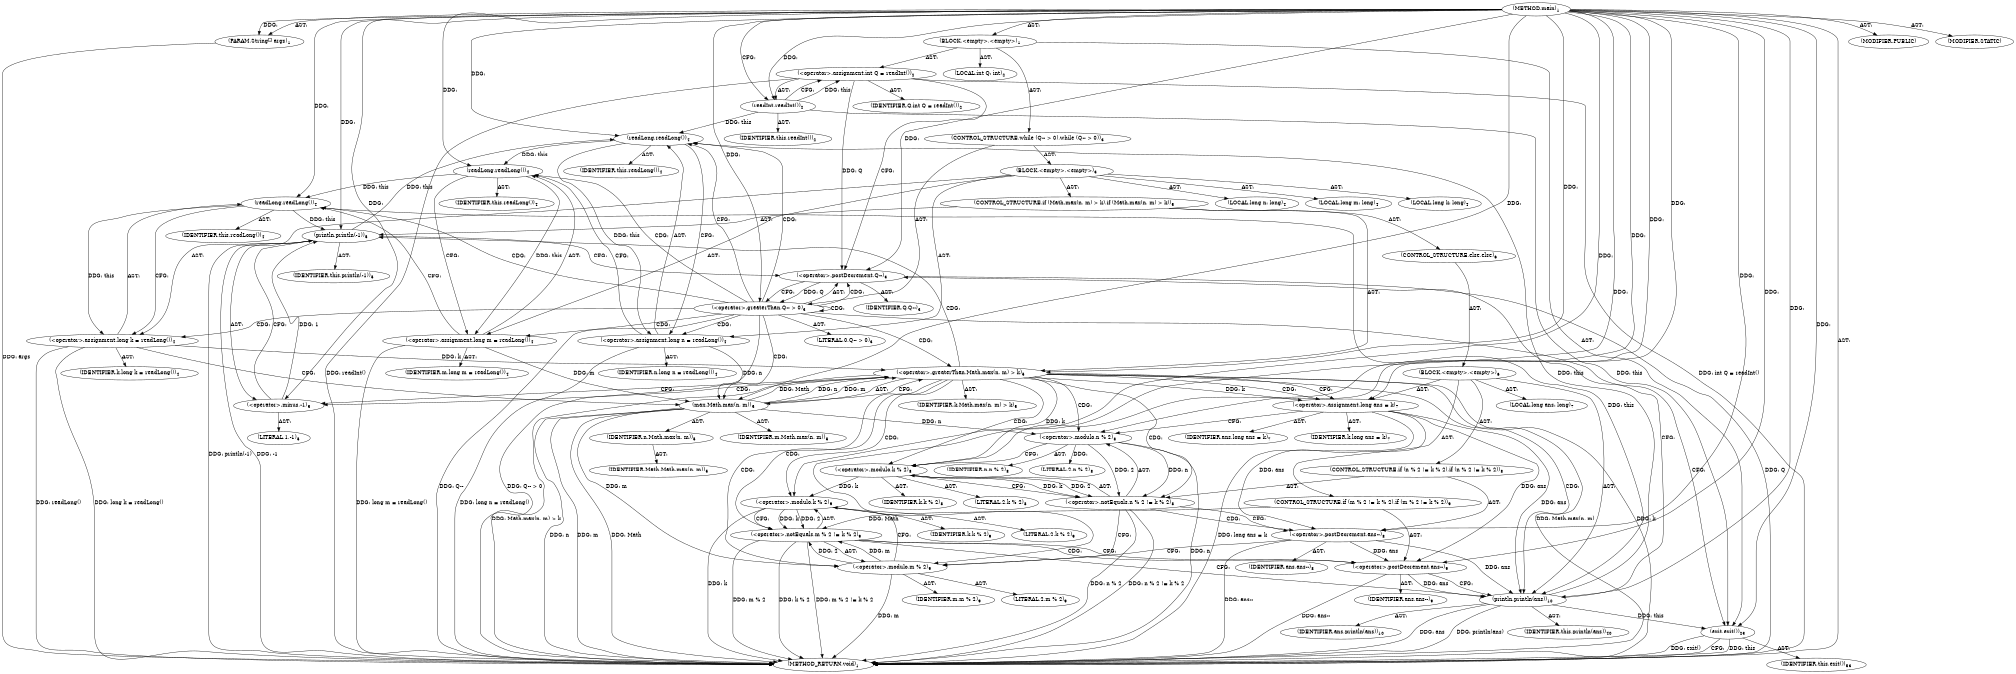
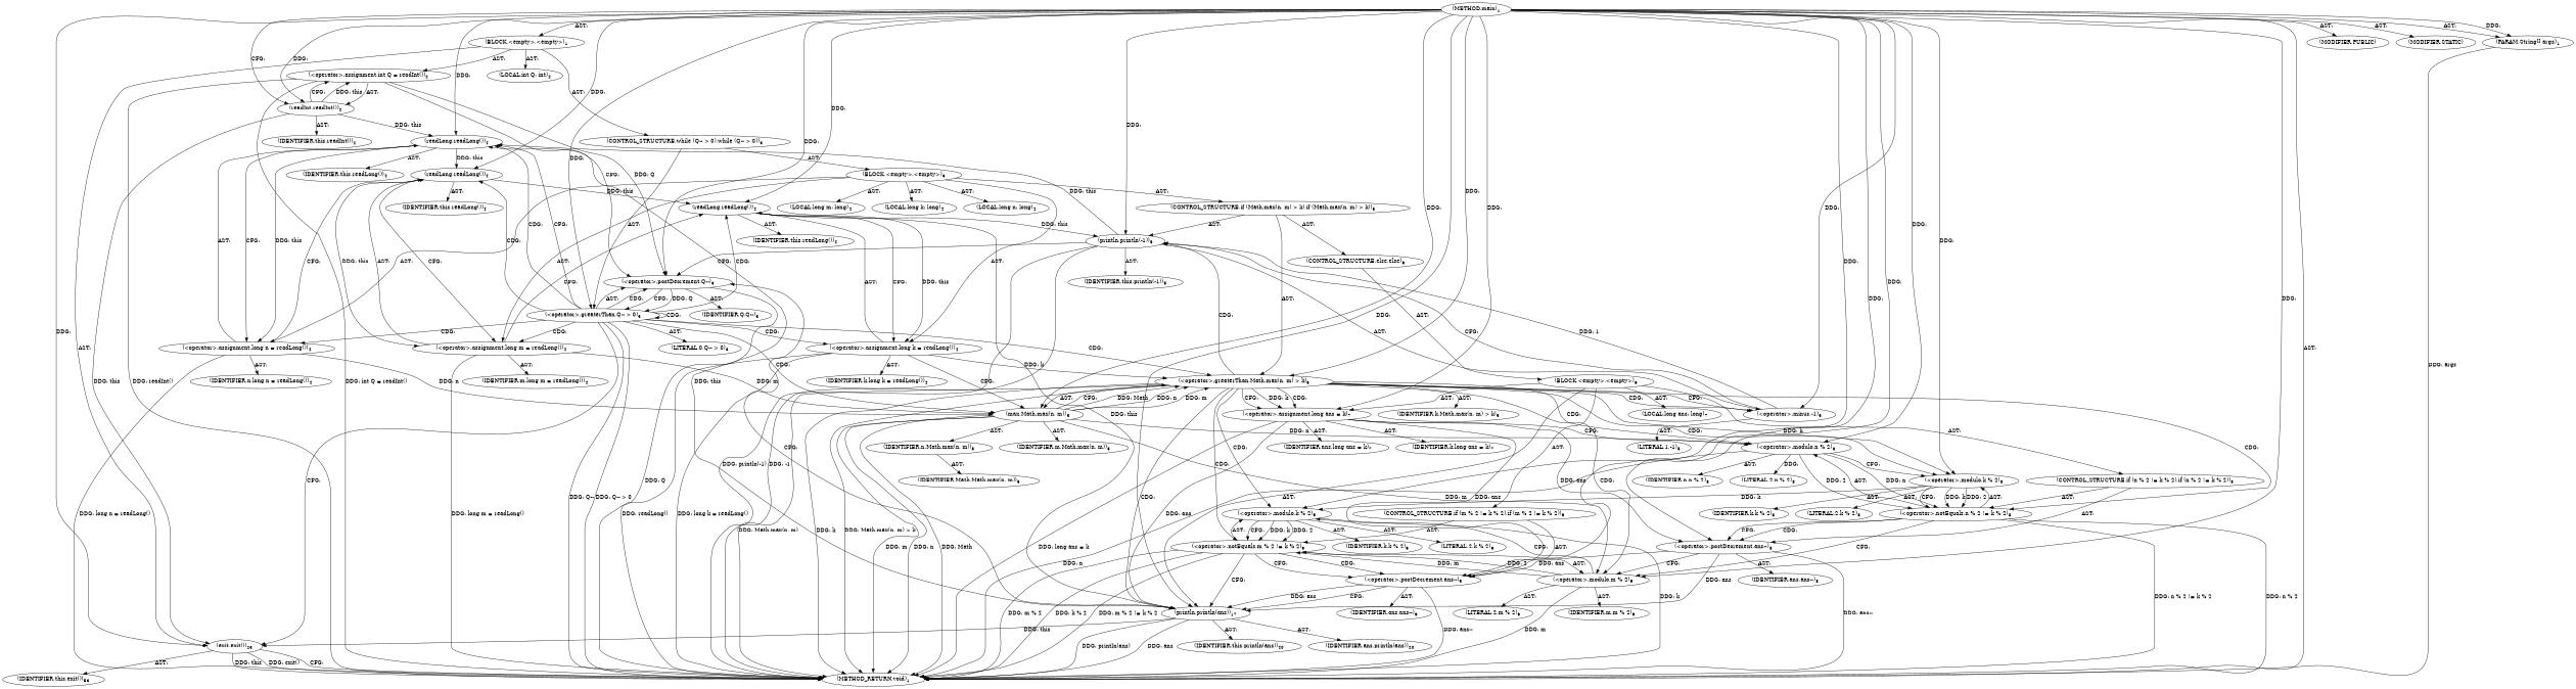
  digraph {
    n1 [label=<(METHOD,main)<SUB>1</SUB>>]
    n2 [label=<(PARAM,String[] args)<SUB>1</SUB>>]
    n3 [label=<(BLOCK,&lt;empty&gt;,&lt;empty&gt;)<SUB>1</SUB>>]
    n4 [label=<(readInt,readInt())<SUB>2</SUB>>]
    n5 [label=<(&lt;operator&gt;.greaterThan,Q-- &gt; 0)<SUB>3</SUB>>]
    n6 [label=<(&lt;operator&gt;.postDecrement,Q--)<SUB>3</SUB>>]
    n7 [label=<(readLong,readLong())<SUB>4</SUB>>]
    n8 [label=<(readLong,readLong())<SUB>4</SUB>>]
    n9 [label=<(readLong,readLong())<SUB>4</SUB>>]
    n10 [label=<(&lt;operator&gt;.greaterThan,Math.max(n, m) &gt; k)<SUB>5</SUB>>]
    n11 [label=<(max,Math.max(n, m))<SUB>5</SUB>>]
    n12 [label=<(println,println(-1))<SUB>5</SUB>>]
    n13 [label=<(&lt;operator&gt;.minus,-1)<SUB>5</SUB>>]
    n14 [label=<(&lt;operator&gt;.assignment,long ans = k)<SUB>7</SUB>>]
    n15 [label=<(&lt;operator&gt;.modulo,n % 2)<SUB>8</SUB>>]
    n16 [label=<(&lt;operator&gt;.modulo,k % 2)<SUB>8</SUB>>]
    n17 [label=<(&lt;operator&gt;.postDecrement,ans--)<SUB>8</SUB>>]
    n18 [label=<(&lt;operator&gt;.modulo,m % 2)<SUB>9</SUB>>]
    n19 [label=<(&lt;operator&gt;.modulo,k % 2)<SUB>9</SUB>>]
    n20 [label=<(&lt;operator&gt;.postDecrement,ans--)<SUB>9</SUB>>]
-   n21 [label=<(println,println(ans))<SUB>10</SUB>>]
+   n21 [label=<(println,println(ans))<SUB>17</SUB>>]
    n22 [label=<(exit,exit())<SUB>23</SUB>>]
    n23 [label=<(MODIFIER,PUBLIC)>]
    n24 [label=<(MODIFIER,STATIC)>]
    n25 [label=<(METHOD_RETURN,void)<SUB>1</SUB>>]
    n26 [label=<(LOCAL,int Q: int)<SUB>2</SUB>>]
    n27 [label=<(&lt;operator&gt;.assignment,int Q = readInt())<SUB>2</SUB>>]
    n28 [label=<(CONTROL_STRUCTURE,while (Q-- &gt; 0),while (Q-- &gt; 0))<SUB>3</SUB>>]
    n29 [label=<(IDENTIFIER,this,readInt())<SUB>2</SUB>>]
    n30 [label=<(LITERAL,0,Q-- &gt; 0)<SUB>3</SUB>>]
    n31 [label=<(&lt;operator&gt;.assignment,long n = readLong())<SUB>4</SUB>>]
    n32 [label=<(&lt;operator&gt;.assignment,long m = readLong())<SUB>4</SUB>>]
    n33 [label=<(&lt;operator&gt;.assignment,long k = readLong())<SUB>4</SUB>>]
    n34 [label=<(IDENTIFIER,Q,Q--)<SUB>3</SUB>>]
    n35 [label=<(IDENTIFIER,this,readLong())<SUB>4</SUB>>]
    n36 [label=<(IDENTIFIER,this,readLong())<SUB>4</SUB>>]
    n37 [label=<(IDENTIFIER,this,readLong())<SUB>4</SUB>>]
    n38 [label=<(IDENTIFIER,k,Math.max(n, m) &gt; k)<SUB>5</SUB>>]
    n39 [label=<(&lt;operator&gt;.notEquals,n % 2 != k % 2)<SUB>8</SUB>>]
    n40 [label=<(&lt;operator&gt;.notEquals,m % 2 != k % 2)<SUB>9</SUB>>]
    n41 [label=<(IDENTIFIER,n,Math.max(n, m))<SUB>5</SUB>>]
    n42 [label=<(IDENTIFIER,m,Math.max(n, m))<SUB>5</SUB>>]
    n43 [label=<(IDENTIFIER,this,println(-1))<SUB>5</SUB>>]
    n44 [label=<(LITERAL,1,-1)<SUB>5</SUB>>]
    n45 [label=<(IDENTIFIER,ans,long ans = k)<SUB>7</SUB>>]
    n46 [label=<(IDENTIFIER,k,long ans = k)<SUB>7</SUB>>]
    n47 [label=<(IDENTIFIER,n,n % 2)<SUB>8</SUB>>]
    n48 [label=<(LITERAL,2,n % 2)<SUB>8</SUB>>]
    n49 [label=<(IDENTIFIER,k,k % 2)<SUB>8</SUB>>]
    n50 [label=<(LITERAL,2,k % 2)<SUB>8</SUB>>]
    n51 [label=<(IDENTIFIER,ans,ans--)<SUB>8</SUB>>]
    n52 [label=<(IDENTIFIER,m,m % 2)<SUB>9</SUB>>]
    n53 [label=<(LITERAL,2,m % 2)<SUB>9</SUB>>]
    n54 [label=<(IDENTIFIER,k,k % 2)<SUB>9</SUB>>]
    n55 [label=<(LITERAL,2,k % 2)<SUB>9</SUB>>]
    n56 [label=<(IDENTIFIER,ans,ans--)<SUB>9</SUB>>]
    n57 [label=<(IDENTIFIER,this,println(ans))<SUB>40</SUB>>]
-   n58 [label=<(IDENTIFIER,ans,println(ans))<SUB>10</SUB>>]
+   n58 [label=<(IDENTIFIER,ans,println(ans))<SUB>20</SUB>>]
    n59 [label=<(IDENTIFIER,this,exit())<SUB>53</SUB>>]
-   n60 [label=<(IDENTIFIER,Q,int Q = readInt())<SUB>2</SUB>>]
    n61 [label=<(BLOCK,&lt;empty&gt;,&lt;empty&gt;)<SUB>3</SUB>>]
    n62 [label=<(LOCAL,long n: long)<SUB>4</SUB>>]
    n63 [label=<(LOCAL,long m: long)<SUB>4</SUB>>]
    n64 [label=<(LOCAL,long k: long)<SUB>4</SUB>>]
    n65 [label=<(CONTROL_STRUCTURE,if (Math.max(n, m) &gt; k),if (Math.max(n, m) &gt; k))<SUB>5</SUB>>]
    n66 [label=<(IDENTIFIER,n,long n = readLong())<SUB>4</SUB>>]
    n67 [label=<(IDENTIFIER,m,long m = readLong())<SUB>4</SUB>>]
    n68 [label=<(IDENTIFIER,k,long k = readLong())<SUB>4</SUB>>]
    n69 [label=<(CONTROL_STRUCTURE,else,else)<SUB>6</SUB>>]
    n70 [label=<(BLOCK,&lt;empty&gt;,&lt;empty&gt;)<SUB>6</SUB>>]
    n71 [label=<(IDENTIFIER,Math,Math.max(n, m))<SUB>5</SUB>>]
    n72 [label=<(LOCAL,long ans: long)<SUB>7</SUB>>]
    n73 [label=<(CONTROL_STRUCTURE,if (n % 2 != k % 2),if (n % 2 != k % 2))<SUB>8</SUB>>]
    n74 [label=<(CONTROL_STRUCTURE,if (m % 2 != k % 2),if (m % 2 != k % 2))<SUB>9</SUB>>]
    n1 -> n2 [label="AST: "]
    n1 -> n2 [label="DDG: "]
    n1 -> n3 [label="AST: "]
    n1 -> n4 [label="CFG: "]
    n1 -> n4 [label="DDG: "]
    n1 -> n5 [label="DDG: "]
    n1 -> n6 [label="DDG: "]
    n1 -> n7 [label="DDG: "]
    n1 -> n8 [label="DDG: "]
    n1 -> n9 [label="DDG: "]
    n1 -> n10 [label="DDG: "]
    n1 -> n11 [label="DDG: "]
    n1 -> n12 [label="DDG: "]
    n1 -> n13 [label="DDG: "]
    n1 -> n14 [label="DDG: "]
    n1 -> n15 [label="DDG: "]
    n1 -> n16 [label="DDG: "]
    n1 -> n17 [label="DDG: "]
    n1 -> n18 [label="DDG: "]
    n1 -> n19 [label="DDG: "]
    n1 -> n20 [label="DDG: "]
    n1 -> n21 [label="DDG: "]
    n1 -> n22 [label="DDG: "]
    n1 -> n23 [label="AST: "]
    n1 -> n24 [label="AST: "]
    n1 -> n25 [label="AST: "]
    n2 -> n25 [label="DDG: args"]
    n3 -> n22 [label="AST: "]
    n3 -> n26 [label="AST: "]
    n3 -> n27 [label="AST: "]
    n3 -> n28 [label="AST: "]
    n4 -> n7 [label="DDG: this"]
    n4 -> n22 [label="DDG: this"]
    n4 -> n27 [label="CFG: "]
    n4 -> n27 [label="DDG: this"]
    n4 -> n29 [label="AST: "]
    n5 -> n5 [label="CDG: "]
    n5 -> n6 [label="AST: "]
    n5 -> n6 [label="CDG: "]
    n5 -> n7 [label="CFG: "]
    n5 -> n7 [label="CDG: "]
    n5 -> n8 [label="CDG: "]
    n5 -> n9 [label="CDG: "]
    n5 -> n10 [label="CDG: "]
    n5 -> n11 [label="CDG: "]
    n5 -> n22 [label="CFG: "]
    n5 -> n25 [label="DDG: Q--"]
    n5 -> n25 [label="DDG: Q-- &gt; 0"]
    n5 -> n30 [label="AST: "]
    n5 -> n31 [label="CDG: "]
    n5 -> n32 [label="CDG: "]
    n5 -> n33 [label="CDG: "]
    n6 -> n5 [label="CFG: "]
    n6 -> n5 [label="DDG: Q"]
    n6 -> n25 [label="DDG: Q"]
    n6 -> n34 [label="AST: "]
    n7 -> n8 [label="DDG: this"]
    n7 -> n31 [label="CFG: "]
    n7 -> n31 [label="DDG: this"]
    n7 -> n35 [label="AST: "]
    n8 -> n9 [label="DDG: this"]
    n8 -> n32 [label="CFG: "]
    n8 -> n32 [label="DDG: this"]
    n8 -> n36 [label="AST: "]
    n9 -> n12 [label="DDG: this"]
    n9 -> n21 [label="DDG: this"]
    n9 -> n33 [label="CFG: "]
    n9 -> n33 [label="DDG: this"]
    n9 -> n37 [label="AST: "]
    n10 -> n11 [label="AST: "]
    n10 -> n12 [label="CDG: "]
    n10 -> n13 [label="CFG: "]
    n10 -> n13 [label="CDG: "]
    n10 -> n14 [label="CFG: "]
    n10 -> n14 [label="DDG: k"]
    n10 -> n14 [label="CDG: "]
    n10 -> n15 [label="CDG: "]
    n10 -> n16 [label="DDG: k"]
    n10 -> n16 [label="CDG: "]
    n10 -> n18 [label="CDG: "]
    n10 -> n19 [label="CDG: "]
    n10 -> n21 [label="CDG: "]
    n10 -> n25 [label="DDG: Math.max(n, m)"]
    n10 -> n25 [label="DDG: k"]
    n10 -> n25 [label="DDG: Math.max(n, m) &gt; k"]
    n10 -> n38 [label="AST: "]
    n10 -> n39 [label="CDG: "]
    n10 -> n40 [label="CDG: "]
    n11 -> n10 [label="CFG: "]
    n11 -> n10 [label="DDG: Math"]
    n11 -> n10 [label="DDG: n"]
    n11 -> n10 [label="DDG: m"]
    n11 -> n15 [label="DDG: n"]
    n11 -> n18 [label="DDG: m"]
    n11 -> n25 [label="DDG: n"]
    n11 -> n25 [label="DDG: m"]
    n11 -> n25 [label="DDG: Math"]
    n11 -> n41 [label="AST: "]
    n11 -> n42 [label="AST: "]
    n12 -> n6 [label="CFG: "]
    n12 -> n7 [label="DDG: this"]
    n12 -> n13 [label="AST: "]
    n12 -> n25 [label="DDG: -1"]
    n12 -> n25 [label="DDG: println(-1)"]
    n12 -> n43 [label="AST: "]
    n13 -> n12 [label="CFG: "]
    n13 -> n12 [label="DDG: 1"]
    n13 -> n44 [label="AST: "]
    n14 -> n15 [label="CFG: "]
    n14 -> n17 [label="DDG: ans"]
    n14 -> n20 [label="DDG: ans"]
    n14 -> n21 [label="DDG: ans"]
    n14 -> n25 [label="DDG: long ans = k"]
    n14 -> n45 [label="AST: "]
    n14 -> n46 [label="AST: "]
    n15 -> n16 [label="CFG: "]
    n15 -> n25 [label="DDG: n"]
    n15 -> n39 [label="DDG: n"]
    n15 -> n39 [label="DDG: 2"]
    n15 -> n47 [label="AST: "]
    n15 -> n48 [label="DDG: "]
    n16 -> n19 [label="DDG: k"]
    n16 -> n39 [label="CFG: "]
    n16 -> n39 [label="DDG: k"]
    n16 -> n39 [label="DDG: 2"]
    n16 -> n49 [label="AST: "]
    n16 -> n50 [label="AST: "]
    n17 -> n18 [label="CFG: "]
    n17 -> n20 [label="DDG: ans"]
    n17 -> n21 [label="DDG: ans"]
    n17 -> n25 [label="DDG: ans--"]
    n17 -> n51 [label="AST: "]
    n18 -> n19 [label="CFG: "]
    n18 -> n25 [label="DDG: m"]
    n18 -> n40 [label="DDG: m"]
    n18 -> n40 [label="DDG: 2"]
    n18 -> n52 [label="AST: "]
    n18 -> n53 [label="AST: "]
    n19 -> n25 [label="DDG: k"]
    n19 -> n40 [label="CFG: "]
    n19 -> n40 [label="DDG: k"]
    n19 -> n40 [label="DDG: 2"]
    n19 -> n54 [label="AST: "]
    n19 -> n55 [label="AST: "]
    n20 -> n21 [label="CFG: "]
    n20 -> n21 [label="DDG: ans"]
    n20 -> n25 [label="DDG: ans--"]
    n20 -> n56 [label="AST: "]
    n21 -> n6 [label="CFG: "]
    n21 -> n7 [label="DDG: this"]
    n21 -> n22 [label="DDG: this"]
    n21 -> n25 [label="DDG: ans"]
    n21 -> n25 [label="DDG: println(ans)"]
    n21 -> n57 [label="AST: "]
    n21 -> n58 [label="AST: "]
    n22 -> n25 [label="CFG: "]
    n22 -> n25 [label="DDG: this"]
    n22 -> n25 [label="DDG: exit()"]
    n22 -> n59 [label="AST: "]
    n27 -> n4 [label="AST: "]
    n27 -> n6 [label="CFG: "]
    n27 -> n6 [label="DDG: Q"]
    n27 -> n25 [label="DDG: readInt()"]
    n27 -> n25 [label="DDG: int Q = readInt()"]
-   n27 -> n60 [label="AST: "]
    n28 -> n5 [label="AST: "]
    n28 -> n61 [label="AST: "]
    n31 -> n7 [label="AST: "]
    n31 -> n8 [label="CFG: "]
    n31 -> n11 [label="DDG: n"]
    n31 -> n25 [label="DDG: long n = readLong()"]
    n31 -> n66 [label="AST: "]
    n32 -> n8 [label="AST: "]
    n32 -> n9 [label="CFG: "]
    n32 -> n11 [label="DDG: m"]
    n32 -> n25 [label="DDG: long m = readLong()"]
    n32 -> n67 [label="AST: "]
    n33 -> n9 [label="AST: "]
    n33 -> n10 [label="DDG: k"]
    n33 -> n11 [label="CFG: "]
    n33 -> n25 [label="DDG: readLong()"]
    n33 -> n25 [label="DDG: long k = readLong()"]
    n33 -> n68 [label="AST: "]
    n39 -> n15 [label="AST: "]
    n39 -> n16 [label="AST: "]
    n39 -> n17 [label="CFG: "]
    n39 -> n17 [label="CDG: "]
    n39 -> n18 [label="CFG: "]
    n39 -> n25 [label="DDG: n % 2"]
    n39 -> n25 [label="DDG: n % 2 != k % 2"]
    n40 -> n18 [label="AST: "]
    n40 -> n19 [label="AST: "]
    n40 -> n20 [label="CFG: "]
    n40 -> n20 [label="CDG: "]
    n40 -> n21 [label="CFG: "]
    n40 -> n25 [label="DDG: m % 2"]
    n40 -> n25 [label="DDG: k % 2"]
    n40 -> n25 [label="DDG: m % 2 != k % 2"]
    n41 -> n71 [label="AST: "]
    n61 -> n31 [label="AST: "]
    n61 -> n32 [label="AST: "]
    n61 -> n33 [label="AST: "]
    n61 -> n62 [label="AST: "]
    n61 -> n63 [label="AST: "]
    n61 -> n64 [label="AST: "]
    n61 -> n65 [label="AST: "]
    n65 -> n10 [label="AST: "]
    n65 -> n12 [label="AST: "]
    n65 -> n69 [label="AST: "]
    n69 -> n70 [label="AST: "]
    n70 -> n14 [label="AST: "]
    n70 -> n21 [label="AST: "]
    n70 -> n72 [label="AST: "]
    n70 -> n73 [label="AST: "]
    n70 -> n74 [label="AST: "]
    n73 -> n17 [label="AST: "]
    n73 -> n39 [label="AST: "]
    n74 -> n20 [label="AST: "]
-   n74 -> n40 [label="DDG: Math"]
+   n74 -> n40 [label="AST: "]
  }
